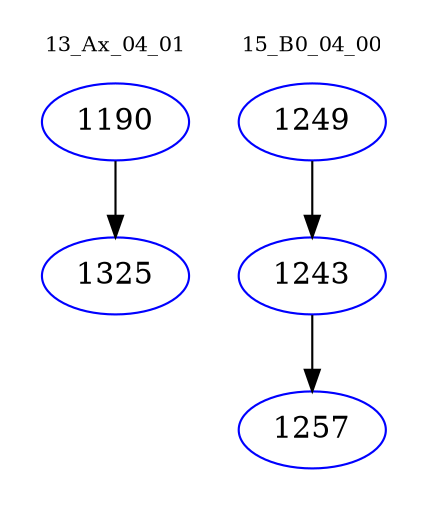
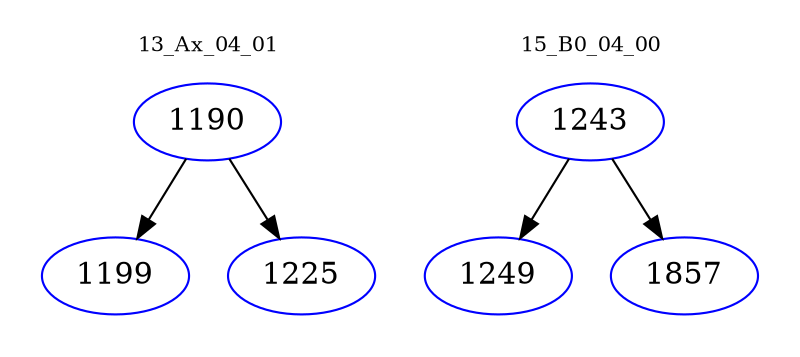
  digraph {
    node [color=blue]
    edge [color=black]
    n1 [label=1190]
-   n3 [label=1325]
+   n2 [label=1199]
+   n3 [label=1225]
    n4 [label=1243]
    n5 [label=1249]
-   n6 [label=1257]
+   n6 [label=1857]
    subgraph cluster_1 {
      color=white
      fontsize=10
      label="13_Ax_04_01"
      n1
+     n2
      n3
    }
    subgraph cluster_2 {
      color=white
      fontsize=10
      label="15_B0_04_00"
      n4
      n5
      n6
    }
+   n1 -> n2
    n1 -> n3
-   n5 -> n4
+   n4 -> n5
    n4 -> n6
  }
